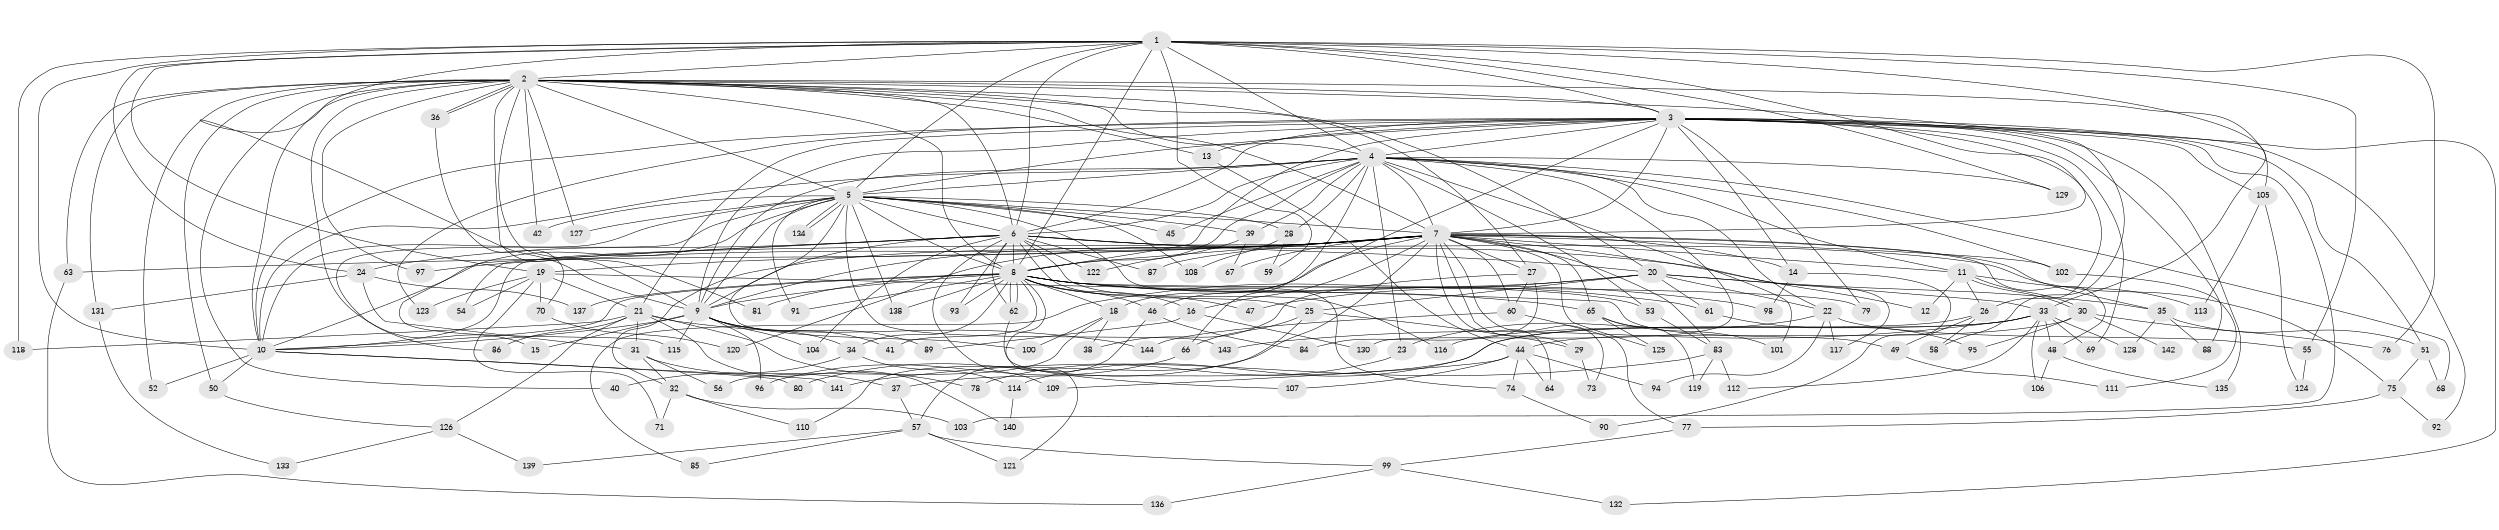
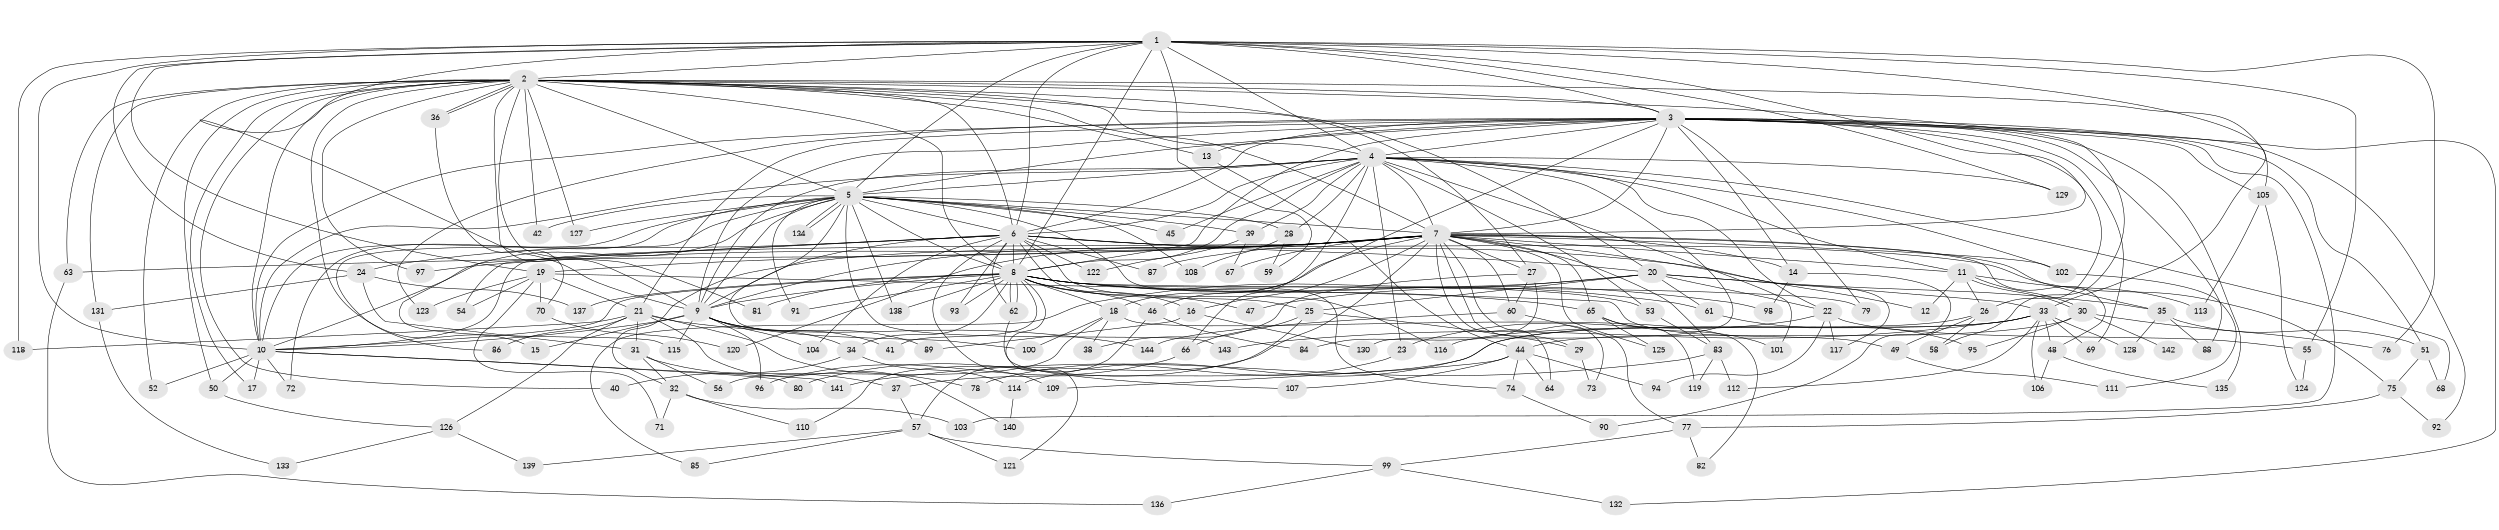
  graph {
    fontname=Lato
    node [color=gray90 fontname=Lato style=filled]
    edge [fontname=Lato]
    1
    2
    3
    4
    5
    6
    7
    8
    9
    10
    19
    24
    33
    55
    59
    76
    118
    129
    13
    15
+   17
    20
    27
    36
    40
    42
    50
    52
    58
    63
    81
    97
    105
    127
    131
    14
    21
    26
    46
    51
    69
    79
    88
    92
    103
    123
    132
    135
    11
    22
    23
    28
    39
    45
    53
    66
    68
    101
    102
    130
+   72
    74
    86
    91
    100
    108
    115
    134
    138
    143
    12
    25
    54
    75
    87
    93
    104
    109
    116
    122
    62
    16
    18
    29
    32
    35
    48
    60
    64
    65
    67
    73
    80
    83
    117
    120
    125
    34
    41
    47
    61
    98
    121
    137
    89
    96
    141
    49
    70
    71
    31
    37
    106
    112
    128
    124
    44
    85
    38
    84
    126
    136
    113
    133
    90
    78
    140
    144
    114
    57
    30
    94
    111
    110
    77
    56
+   82
    119
    95
    107
    142
    139
    99
    1 -- 2
    1 -- 3
    1 -- 4
    1 -- 5
    1 -- 6
    1 -- 7
    1 -- 8
    1 -- 9
    1 -- 10
    1 -- 19
    1 -- 24
    1 -- 33
    1 -- 55
    1 -- 59
    1 -- 76
    1 -- 118
    1 -- 129
    2 -- 3
    2 -- 4
    2 -- 5
    2 -- 6
    2 -- 7
    2 -- 8
    2 -- 9
    2 -- 10
    2 -- 13
    2 -- 15
+   2 -- 17
    2 -- 20
    2 -- 27
    2 -- 36
    2 -- 36
    2 -- 40
    2 -- 42
    2 -- 50
    2 -- 52
    2 -- 58
    2 -- 63
    2 -- 81
    2 -- 97
    2 -- 105
    2 -- 127
    2 -- 131
    3 -- 4
    3 -- 5
    3 -- 6
    3 -- 7
    3 -- 8
    3 -- 9
    3 -- 10
    3 -- 13
    3 -- 105
    3 -- 14
    3 -- 21
    3 -- 26
    3 -- 46
    3 -- 51
    3 -- 69
    3 -- 79
    3 -- 88
    3 -- 92
    3 -- 103
    3 -- 123
    3 -- 132
    3 -- 135
    4 -- 5
    4 -- 6
    4 -- 7
    4 -- 8
    4 -- 9
    4 -- 10
    4 -- 129
    4 -- 11
    4 -- 22
    4 -- 23
    4 -- 28
    4 -- 39
    4 -- 45
    4 -- 53
    4 -- 66
    4 -- 68
    4 -- 101
    4 -- 102
    4 -- 130
    5 -- 6
    5 -- 7
    5 -- 8
    5 -- 9
    5 -- 10
    5 -- 42
    5 -- 127
    5 -- 28
    5 -- 39
    5 -- 45
+   5 -- 72
    5 -- 74
    5 -- 86
    5 -- 91
    5 -- 100
    5 -- 108
    5 -- 115
    5 -- 134
    5 -- 134
    5 -- 138
    5 -- 143
    6 -- 8
    6 -- 9
    6 -- 10
    6 -- 24
    6 -- 20
    6 -- 12
    6 -- 25
    6 -- 54
    6 -- 75
    6 -- 87
    6 -- 93
    6 -- 104
    6 -- 109
    6 -- 116
    6 -- 122
    6 -- 62
-   7 -- 8
    7 -- 9
    7 -- 10
    7 -- 19
    7 -- 27
    7 -- 63
    7 -- 97
    7 -- 14
    7 -- 11
    7 -- 102
    7 -- 87
    7 -- 16
    7 -- 18
    7 -- 29
    7 -- 32
    7 -- 35
    7 -- 48
    7 -- 60
    7 -- 64
    7 -- 65
    7 -- 67
    7 -- 73
    7 -- 80
    7 -- 83
    7 -- 117
    7 -- 120
    7 -- 125
    8 -- 9
    8 -- 10
    8 -- 81
    8 -- 46
    8 -- 79
    8 -- 53
    8 -- 91
    8 -- 138
    8 -- 93
    8 -- 62
    8 -- 62
    8 -- 16
    8 -- 18
    8 -- 65
    8 -- 34
    8 -- 41
    8 -- 47
    8 -- 61
    8 -- 98
    8 -- 121
    8 -- 137
    9 -- 10
    9 -- 15
    9 -- 115
    9 -- 104
    9 -- 34
    9 -- 41
    9 -- 89
    9 -- 96
+   10 -- 17
    10 -- 50
    10 -- 52
+   10 -- 72
    10 -- 80
    10 -- 141
    19 -- 21
    19 -- 123
    19 -- 54
    19 -- 49
    19 -- 70
    19 -- 71
    24 -- 131
    24 -- 137
    24 -- 31
    33 -- 69
    33 -- 143
    33 -- 116
    33 -- 48
    33 -- 37
    33 -- 106
    33 -- 112
    33 -- 128
    55 -- 124
    13 -- 44
    20 -- 33
    20 -- 22
    20 -- 25
    20 -- 35
    20 -- 47
    20 -- 61
    20 -- 85
    27 -- 60
    27 -- 38
    27 -- 84
    36 -- 70
    50 -- 126
    63 -- 136
    105 -- 124
    105 -- 113
    131 -- 133
    14 -- 98
    14 -- 90
    21 -- 118
    21 -- 86
    21 -- 31
    21 -- 126
    21 -- 78
    21 -- 140
    21 -- 144
    26 -- 58
    26 -- 49
    26 -- 114
    46 -- 84
    46 -- 57
    51 -- 68
    51 -- 75
    11 -- 26
    11 -- 12
    11 -- 113
    11 -- 30
    11 -- 30
    22 -- 55
    22 -- 23
    22 -- 117
    22 -- 94
    23 -- 78
    28 -- 59
    28 -- 108
    39 -- 122
    39 -- 67
    53 -- 83
    66 -- 96
    102 -- 111
    74 -- 90
    25 -- 66
    25 -- 29
    25 -- 110
    75 -- 92
    75 -- 77
    62 -- 107
    16 -- 130
    16 -- 89
    18 -- 100
    18 -- 38
    18 -- 56
+   18 -- 82
    29 -- 73
    32 -- 103
    32 -- 71
    32 -- 110
    35 -- 51
    35 -- 88
    35 -- 128
    48 -- 135
    48 -- 106
    60 -- 144
    60 -- 77
    65 -- 101
    65 -- 125
    65 -- 119
    83 -- 141
    83 -- 112
    83 -- 119
    34 -- 40
    34 -- 114
    61 -- 95
    49 -- 111
    70 -- 120
    31 -- 32
    31 -- 37
    31 -- 56
    37 -- 57
    44 -- 74
    44 -- 109
    44 -- 64
    44 -- 94
    44 -- 107
    126 -- 133
    126 -- 139
    114 -- 140
    57 -- 121
    57 -- 85
    57 -- 139
    57 -- 99
    30 -- 76
    30 -- 44
    30 -- 95
    30 -- 142
+   77 -- 82
    77 -- 99
    99 -- 132
    99 -- 136
  }
